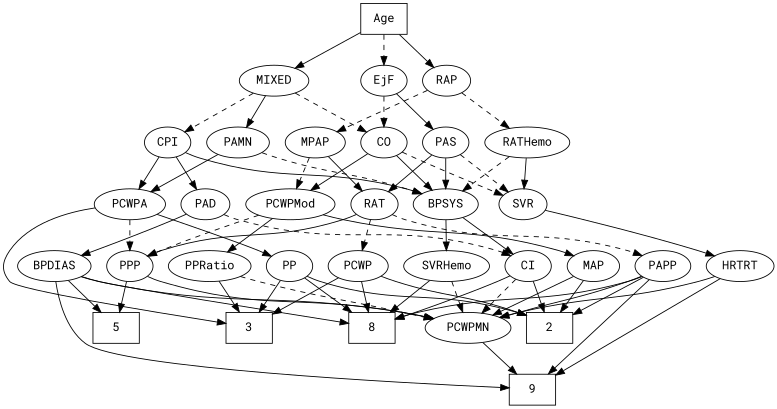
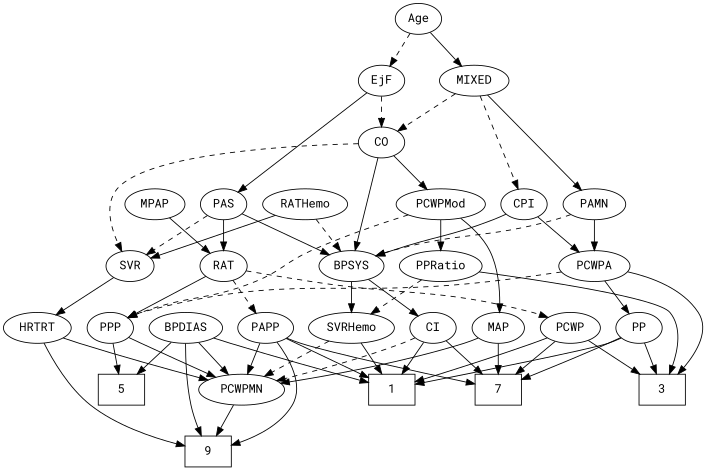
  strict digraph {
    fontname="Roboto Mono"
    node [fontname="Roboto Mono"]
    edge [fontname="Roboto Mono" style=solid]
-   1 [height=0.5 shape=box width=0.75 label=8]
-   2 [height=0.5 shape=box width=0.75]
+   1 [height=0.5 shape=box width=0.75]
+   2 [height=0.5 shape=box width=0.75 label=7]
    3 [height=0.5 shape=box width=0.75]
    n4 [height=0.5 label=9 shape=box width=0.75]
    5 [height=0.5 shape=box width=0.75]
-   Age [height=0.5 width=0.75 shape=box]
+   Age [height=0.5 width=0.75]
    EjF [height=0.5 width=0.75]
-   RAP [height=0.5 width=0.77632]
    MIXED [height=0.5 width=1.1193]
    CO [height=0.5 width=0.75]
    PAS [height=0.5 width=0.75]
    MPAP [height=0.5 width=0.97491]
    RATHemo [height=0.5 width=1.3721]
    PAMN [height=0.5 width=1.011]
    CPI [height=0.5 width=0.75]
    PCWPMod [height=0.5 width=1.4443]
    BPSYS [height=0.5 width=1.0471]
    SVR [height=0.5 width=0.77632]
    RAT [height=0.5 width=0.75827]
    PCWPA [height=0.5 width=1.1555]
-   PAD [height=0.5 width=0.79437]
    PPP [height=0.5 width=0.75]
    MAP [height=0.5 width=0.84854]
    PPRatio [height=0.5 width=1.1013]
    SVRHemo [height=0.5 width=1.3902]
    CI [height=0.5 width=0.75]
    HRTRT [height=0.5 width=1.1013]
    PCWP [height=0.5 width=0.97491]
    PAPP [height=0.5 width=0.88464]
    PP [height=0.5 width=0.75]
    BPDIAS [height=0.5 width=1.1735]
    PCWPMN [height=0.5 width=1.3902]
    Age -> EjF [style=dashed]
-   Age -> RAP
    Age -> MIXED
    EjF -> CO [style=dashed]
    EjF -> PAS
-   RAP -> MPAP [style=dashed]
-   RAP -> RATHemo [style=dashed]
    MIXED -> CO [style=dashed]
    MIXED -> PAMN
    MIXED -> CPI [style=dashed]
    CO -> PCWPMod
    CO -> BPSYS
    CO -> SVR [style=dashed]
    PAS -> BPSYS
    PAS -> SVR [style=dashed]
    PAS -> RAT
-   MPAP -> PCWPMod [style=dashed]
    MPAP -> RAT
    RATHemo -> BPSYS [style=dashed]
    RATHemo -> SVR
    PAMN -> BPSYS [style=dashed]
    PAMN -> PCWPA
    CPI -> BPSYS
    CPI -> PCWPA
-   CPI -> PAD
    PCWPMod -> PPP [style=dashed]
    PCWPMod -> MAP
    PCWPMod -> PPRatio
    BPSYS -> SVRHemo
    BPSYS -> CI
    SVR -> HRTRT
    RAT -> PPP
    RAT -> PCWP [style=dashed]
    RAT -> PAPP [style=dashed]
    PCWPA -> 3
    PCWPA -> PPP [style=dashed]
    PCWPA -> PP
-   PAD -> CI [style=dashed]
-   PAD -> BPDIAS
    PPP -> 5
    PPP -> PCWPMN
    MAP -> 2
    MAP -> PCWPMN
    PPRatio -> 3
-   PPRatio -> PCWPMN [style=dashed]
+   PPRatio -> SVRHemo [style=dashed]
    SVRHemo -> 1
    SVRHemo -> PCWPMN [style=dashed]
    CI -> 1
    CI -> 2
    CI -> PCWPMN [style=dashed]
    HRTRT -> n4
    HRTRT -> PCWPMN
    PCWP -> 1
    PCWP -> 2
    PCWP -> 3
    PAPP -> 1
    PAPP -> 2
    PAPP -> n4
    PAPP -> PCWPMN
    PP -> 1
    PP -> 2
    PP -> 3
    BPDIAS -> 1
    BPDIAS -> n4
    BPDIAS -> 5
    BPDIAS -> PCWPMN
    PCWPMN -> n4
  }
